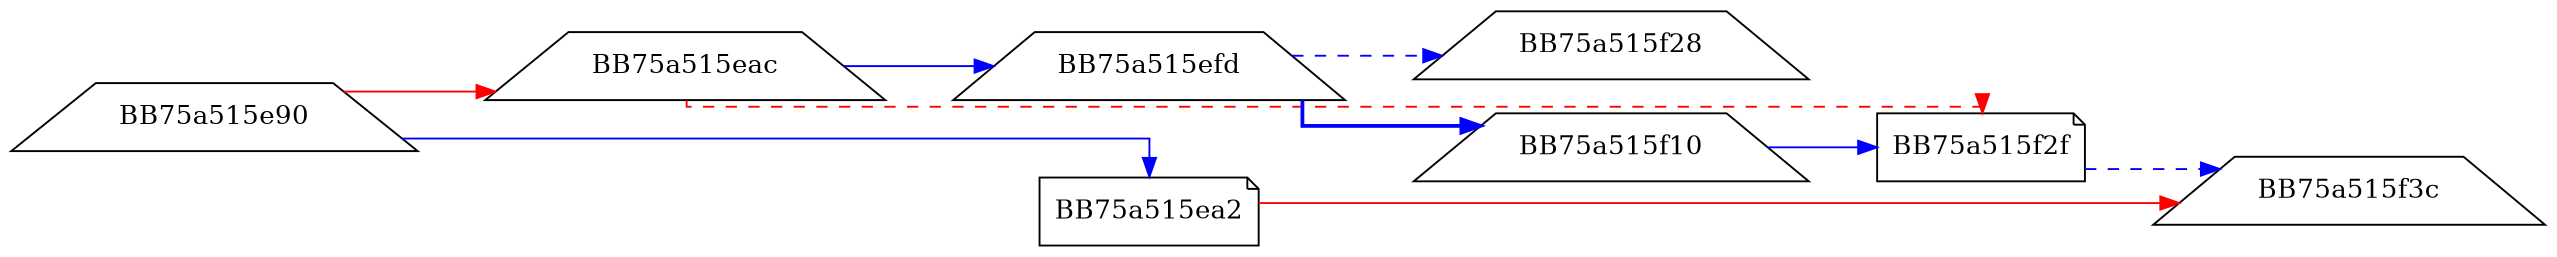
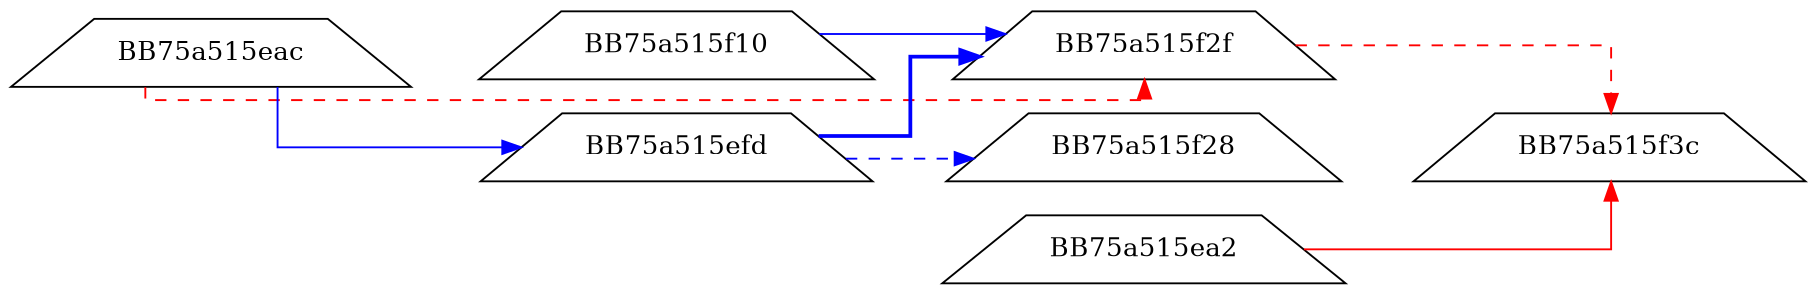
  digraph {
    rankdir=LR
    splines=ortho
    node [shape=trapezium]
    edge [color=blue style=solid]
-   BB75a515e90
    BB75a515eac
-   BB75a515ea2 [shape=note]
-   BB75a515f2f [shape=note]
+   BB75a515ea2
+   BB75a515f2f
    BB75a515efd
    BB75a515f3c
    BB75a515f28
    BB75a515f10
-   BB75a515e90 -> BB75a515eac [color=red]
-   BB75a515e90 -> BB75a515ea2
    BB75a515eac -> BB75a515f2f [color=red style=dashed]
    BB75a515eac -> BB75a515efd
    BB75a515ea2 -> BB75a515f3c [color=red]
-   BB75a515f2f -> BB75a515f3c [style=dashed]
+   BB75a515f2f -> BB75a515f3c [color=red style=dashed]
    BB75a515efd -> BB75a515f28 [style=dashed]
-   BB75a515efd -> BB75a515f10 [style=bold]
+   BB75a515efd -> BB75a515f2f [style=bold]
    BB75a515f10 -> BB75a515f2f
  }
